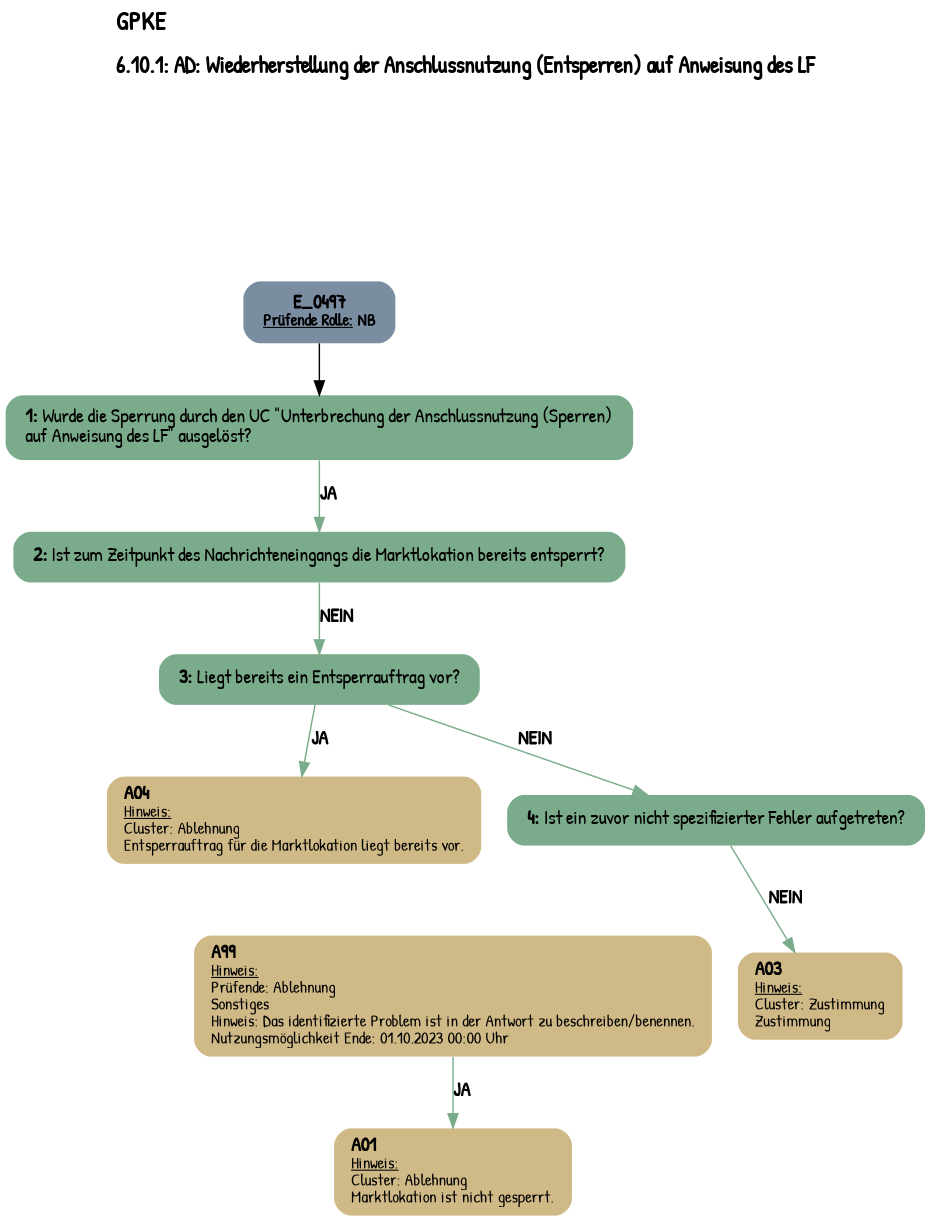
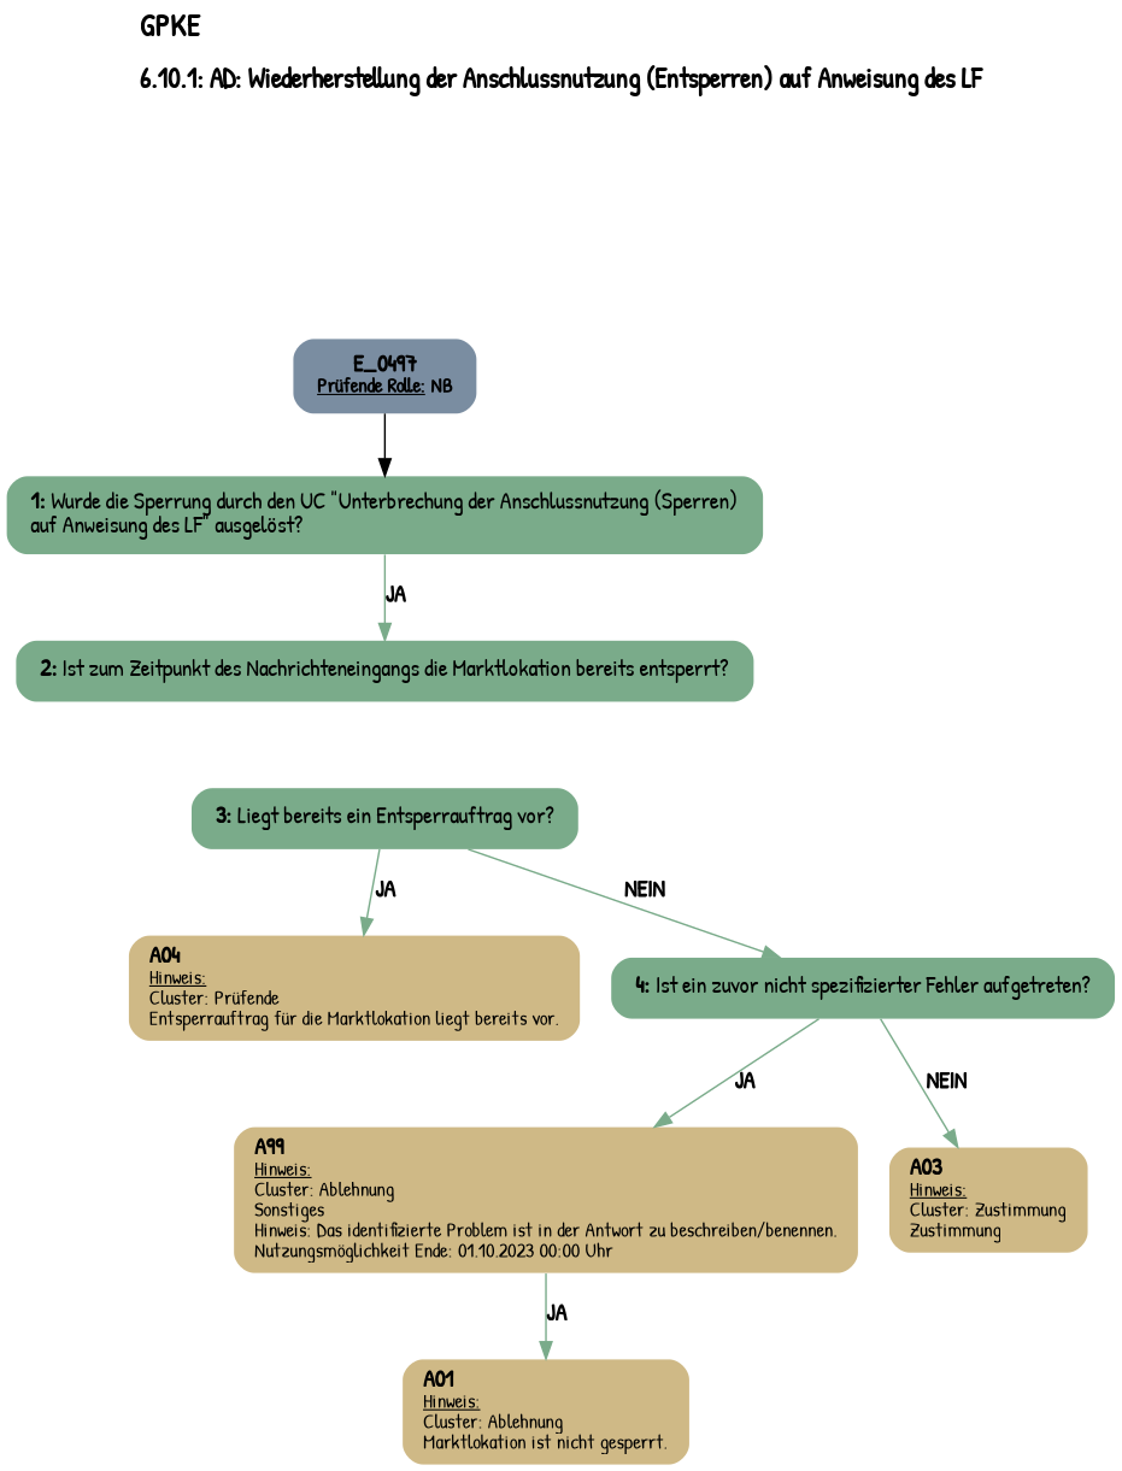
  digraph {
    concentrate=true
    fontname="Patrick Hand"
    label=<<B><FONT POINT-SIZE="18">GPKE</FONT></B><BR align="left"/><BR/><B><FONT POINT-SIZE="16">6.10.1: AD: Wiederherstellung der Anschlussnutzung (Entsperren) auf Anweisung des LF</FONT></B><BR align="left"/><BR/><BR/><BR/>>
    labelloc=t
    pack=true
    packmode=array
    rankdir=TB
    node [fillcolor="#7aab8a" fontname="Patrick Hand" margin="0.2,0.12" penwidth=0.0 shape=box style="filled,rounded"]
    edge [fontname="Patrick Hand" color="#7aab8a"]
    n1 [fillcolor="#7a8da1" label=<<B>E_0497</B><BR align="center"/><FONT point-size="12"><B><U>Prüfende Rolle:</U> NB</B></FONT><BR align="center"/>>]
    n2 [label=<<B>1: </B>Wurde die Sperrung durch den UC "Unterbrechung der Anschlussnutzung (Sperren)<BR align="left"/>auf Anweisung des LF" ausgelöst?<BR align="left"/>>]
    n3 [label=<<B>2: </B>Ist zum Zeitpunkt des Nachrichteneingangs die Marktlokation bereits entsperrt?<BR align="left"/>>]
    n4 [label=<<B>3: </B>Liegt bereits ein Entsperrauftrag vor?<BR align="left"/>>]
    n5 [fillcolor="#cfb986" label=<<B>A01</B><BR align="left"/><FONT point-size="12"><U>Hinweis:</U><BR align="left"/>Cluster: Ablehnung<BR align="left"/>Marktlokation ist nicht gesperrt.<BR align="left"/></FONT>> margin="0.17,0.08"]
-   n6 [fillcolor="#cfb986" label=<<B>A04</B><BR align="left"/><FONT point-size="12"><U>Hinweis:</U><BR align="left"/>Cluster: Ablehnung<BR align="left"/>Entsperrauftrag für die Marktlokation liegt bereits vor.<BR align="left"/></FONT>> margin="0.17,0.08"]
+   n6 [fillcolor="#cfb986" label=<<B>A04</B><BR align="left"/><FONT point-size="12"><U>Hinweis:</U><BR align="left"/>Cluster: Prüfende<BR align="left"/>Entsperrauftrag für die Marktlokation liegt bereits vor.<BR align="left"/></FONT>> margin="0.17,0.08"]
    n7 [label=<<B>4: </B>Ist ein zuvor nicht spezifizierter Fehler aufgetreten?<BR align="left"/>>]
-   n8 [fillcolor="#cfb986" label=<<B>A99</B><BR align="left"/><FONT point-size="12"><U>Hinweis:</U><BR align="left"/>Prüfende: Ablehnung<BR align="left"/>Sonstiges<BR align="left"/>Hinweis: Das identifizierte Problem ist in der Antwort zu beschreiben/benennen.<BR align="left"/>Nutzungsmöglichkeit Ende: 01.10.2023 00:00 Uhr<BR align="left"/></FONT>> margin="0.17,0.08"]
+   n8 [fillcolor="#cfb986" label=<<B>A99</B><BR align="left"/><FONT point-size="12"><U>Hinweis:</U><BR align="left"/>Cluster: Ablehnung<BR align="left"/>Sonstiges<BR align="left"/>Hinweis: Das identifizierte Problem ist in der Antwort zu beschreiben/benennen.<BR align="left"/>Nutzungsmöglichkeit Ende: 01.10.2023 00:00 Uhr<BR align="left"/></FONT>> margin="0.17,0.08"]
    n9 [fillcolor="#cfb986" label=<<B>A03</B><BR align="left"/><FONT point-size="12"><U>Hinweis:</U><BR align="left"/>Cluster: Zustimmung<BR align="left"/>Zustimmung<BR align="left"/></FONT>> margin="0.17,0.08"]
    n1 -> n2 [color=""]
    n2 -> n3 [label=<<B>JA</B>>]
-   n3 -> n4 [label=<<B>NEIN</B>>]
    n4 -> n6 [label=<<B>JA</B>>]
    n4 -> n7 [label=<<B>NEIN</B>>]
+   n7 -> n8 [label=<<B>JA</B>>]
    n7 -> n9 [label=<<B>NEIN</B>>]
    n8 -> n5 [label=<<B>JA</B>>]
  }
